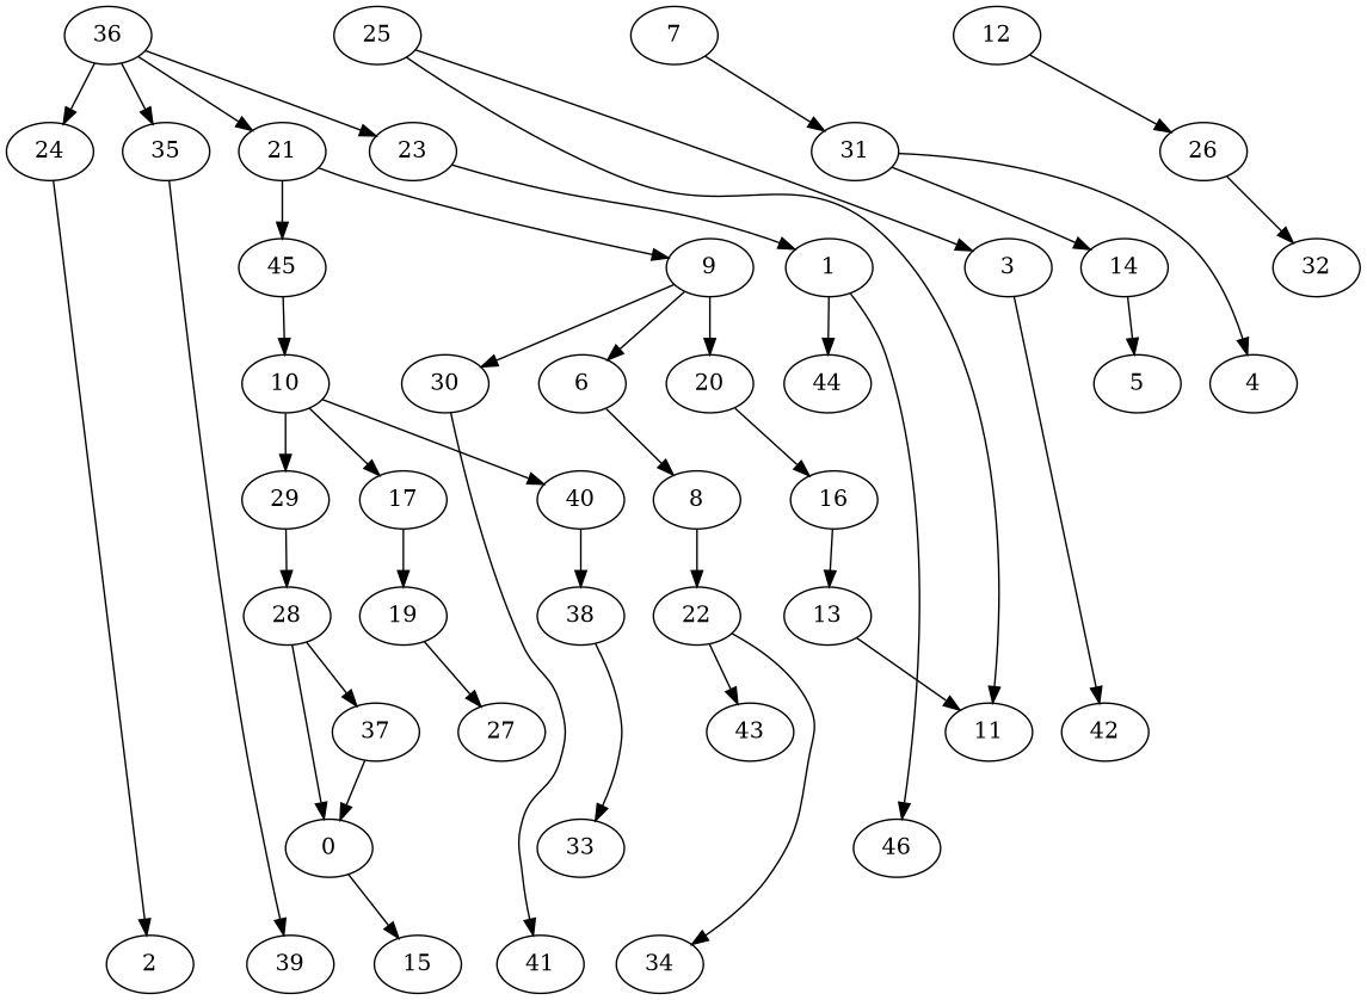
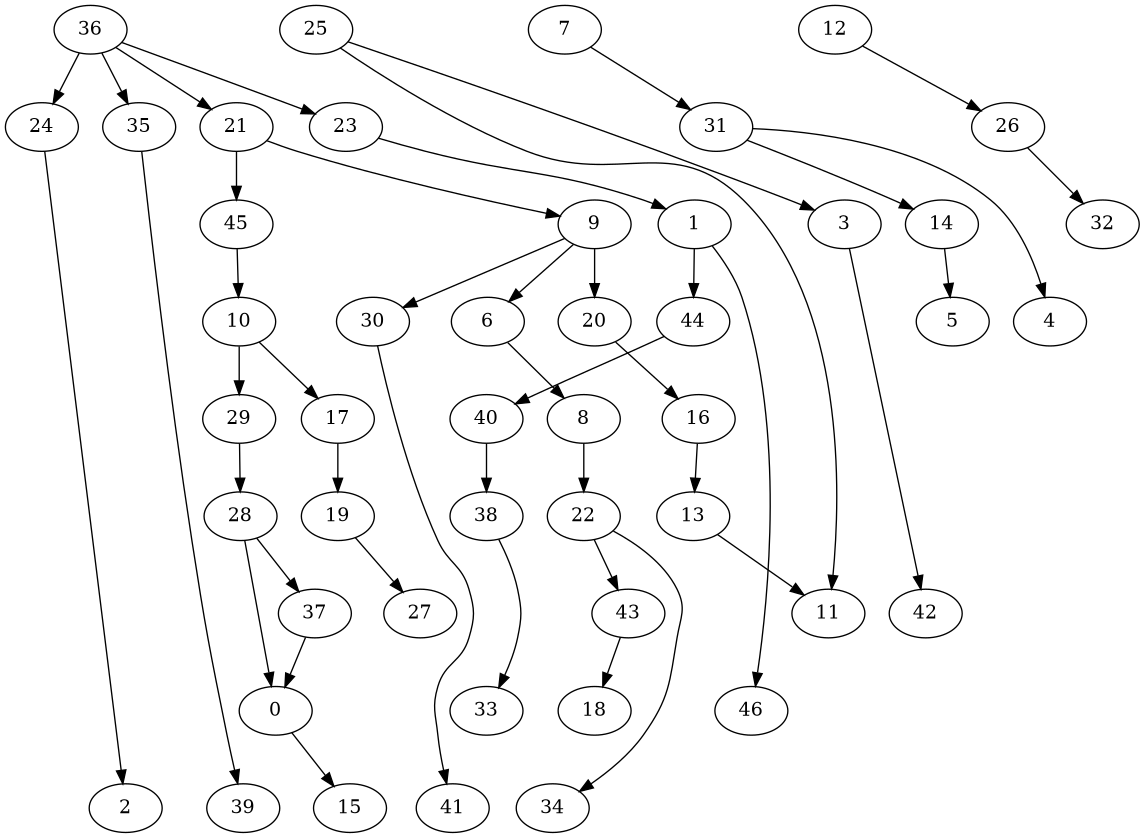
  digraph {
    edge [weight=0]
    0
    15
    1
    46
    44
    3
    42
    6
    8
    22
    34
    43
+   18
    7
    31
    14
    4
    40
    5
    38
    33
    9
    20
    30
    16
    41
    13
    11
    25
    10
    17
    29
    19
    28
    27
    37
    12
    26
    32
    21
    45
    23
    24
    2
    35
    39
    36
    0 -> 15
    1 -> 46
    1 -> 44
-   10 -> 40
+   44 -> 40
    3 -> 42
    6 -> 8
    8 -> 22
    22 -> 34
    22 -> 43
+   43 -> 18
    7 -> 31
    31 -> 14
    31 -> 4
    14 -> 5
    40 -> 38
    38 -> 33
    9 -> 6
    9 -> 20 [weight=1]
    9 -> 30
    20 -> 16
    30 -> 41
    16 -> 13
    13 -> 11
    25 -> 3
    25 -> 11
    10 -> 17
    10 -> 29
    17 -> 19
    29 -> 28
    19 -> 27
    28 -> 0
    28 -> 37
    37 -> 0
    12 -> 26
    26 -> 32
    21 -> 9
    21 -> 45 [weight=1]
    45 -> 10
    23 -> 1
    24 -> 2
    35 -> 39
    36 -> 21
    36 -> 23
    36 -> 24
    36 -> 35
  }
